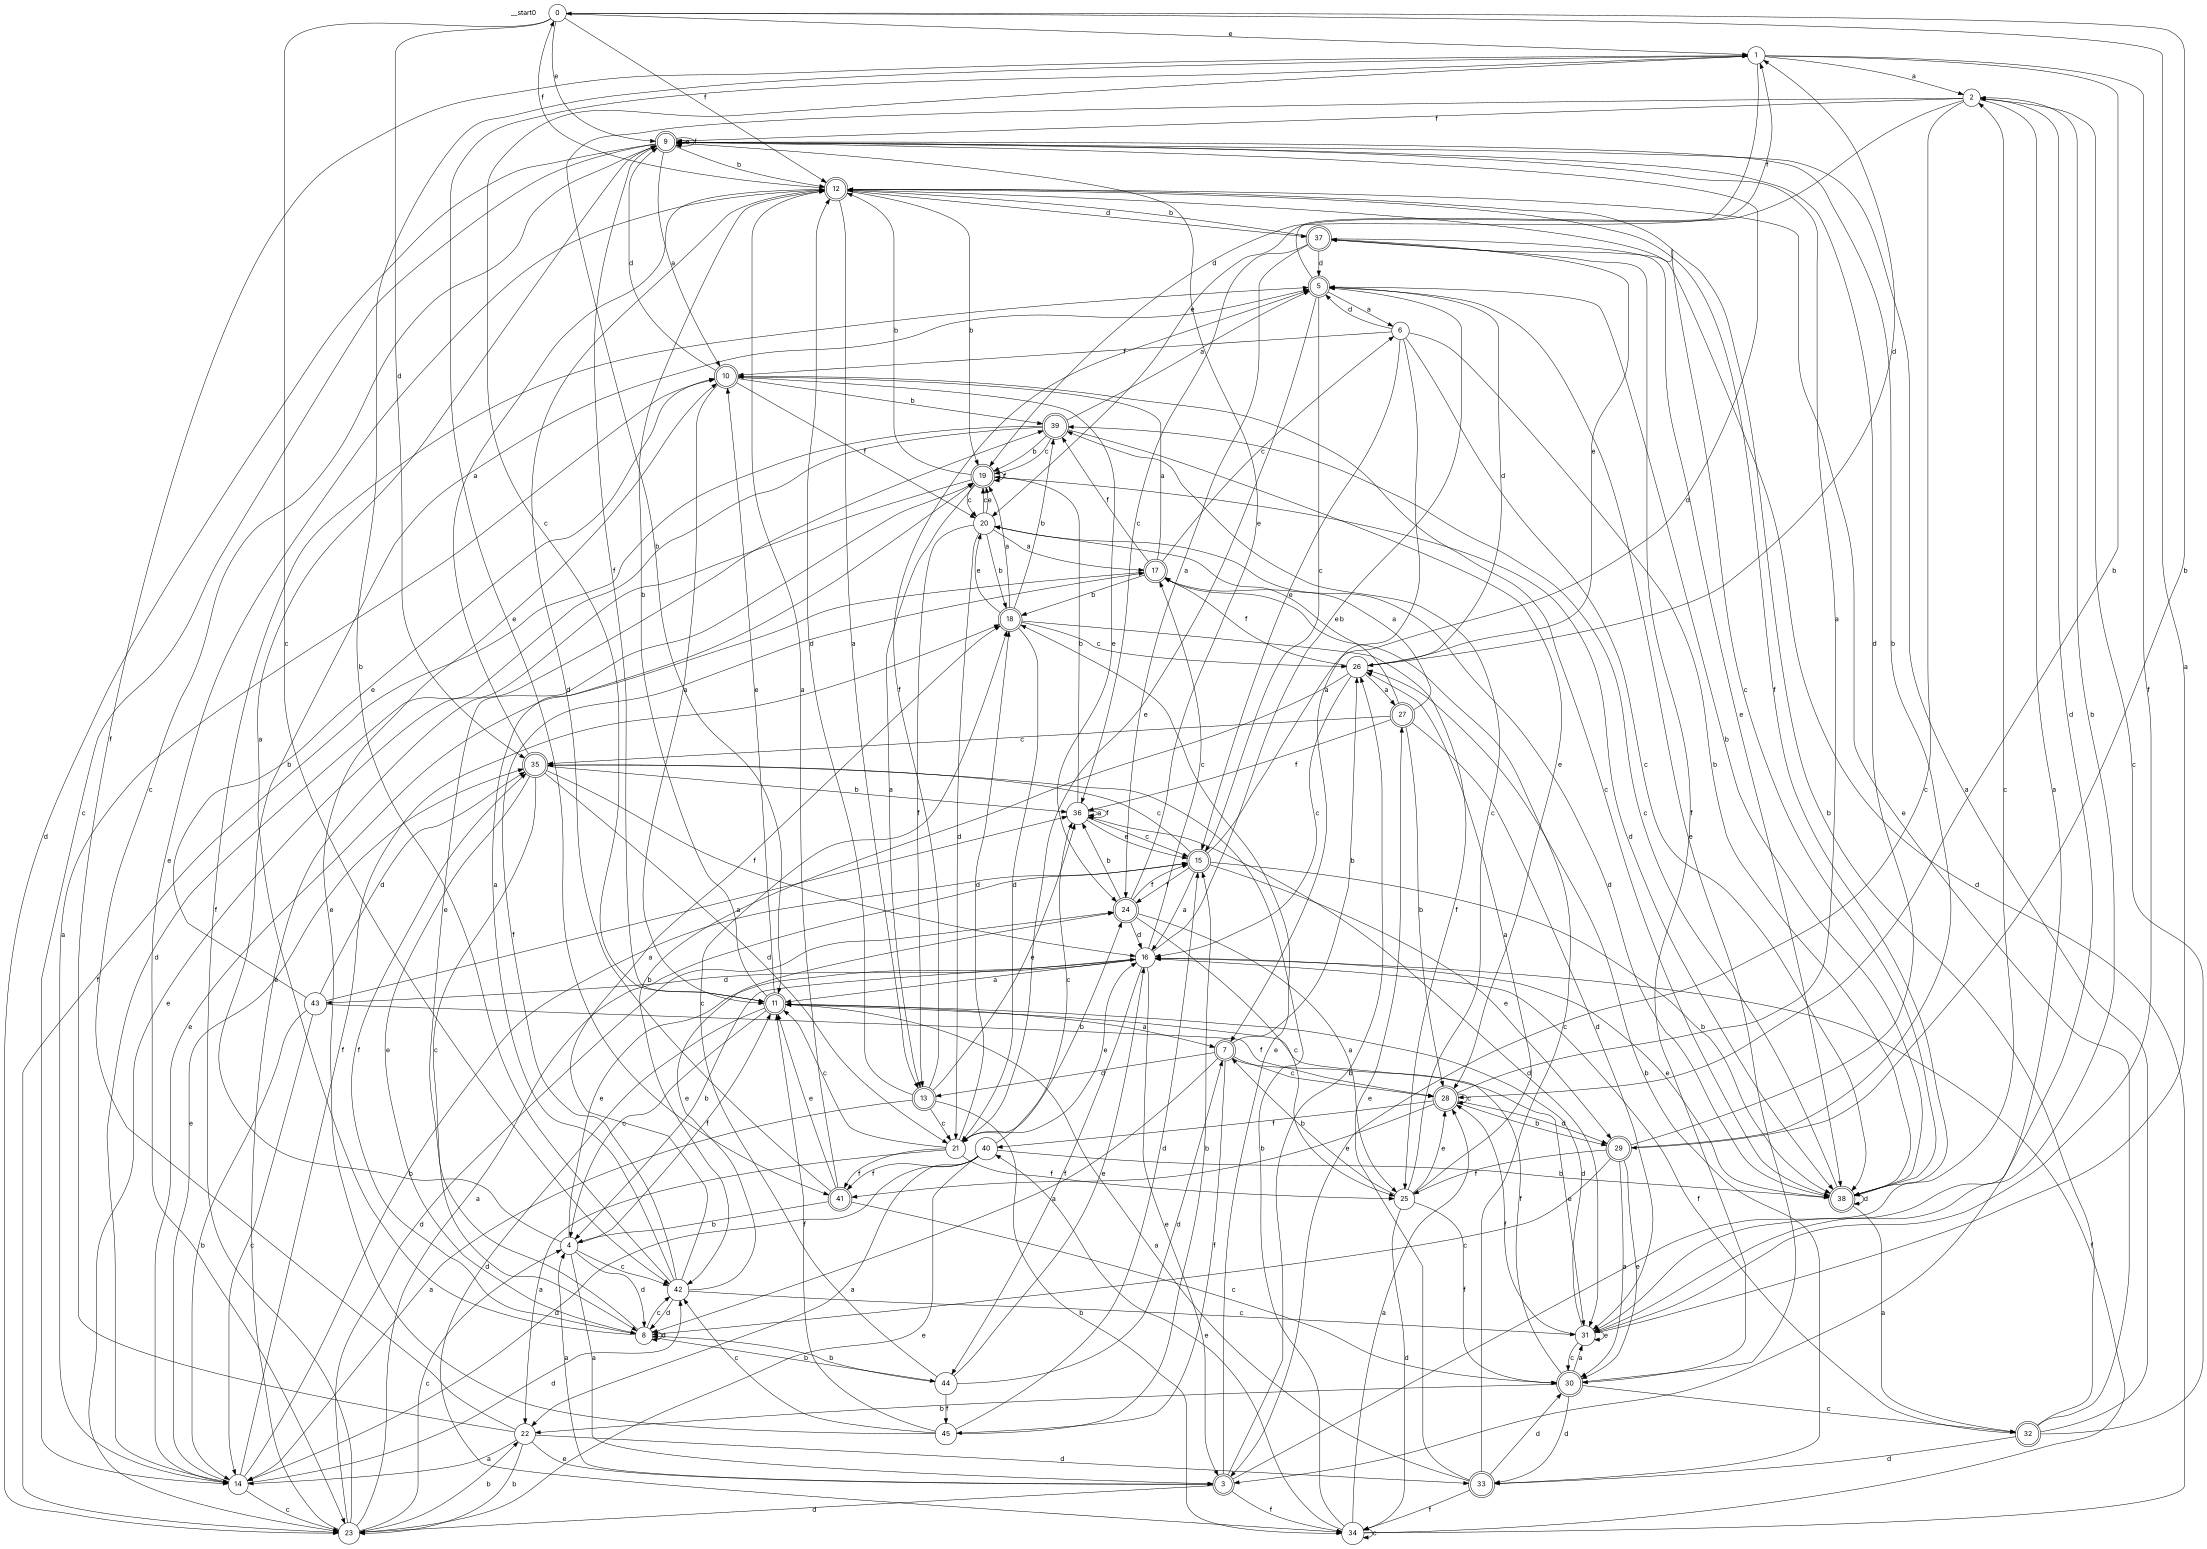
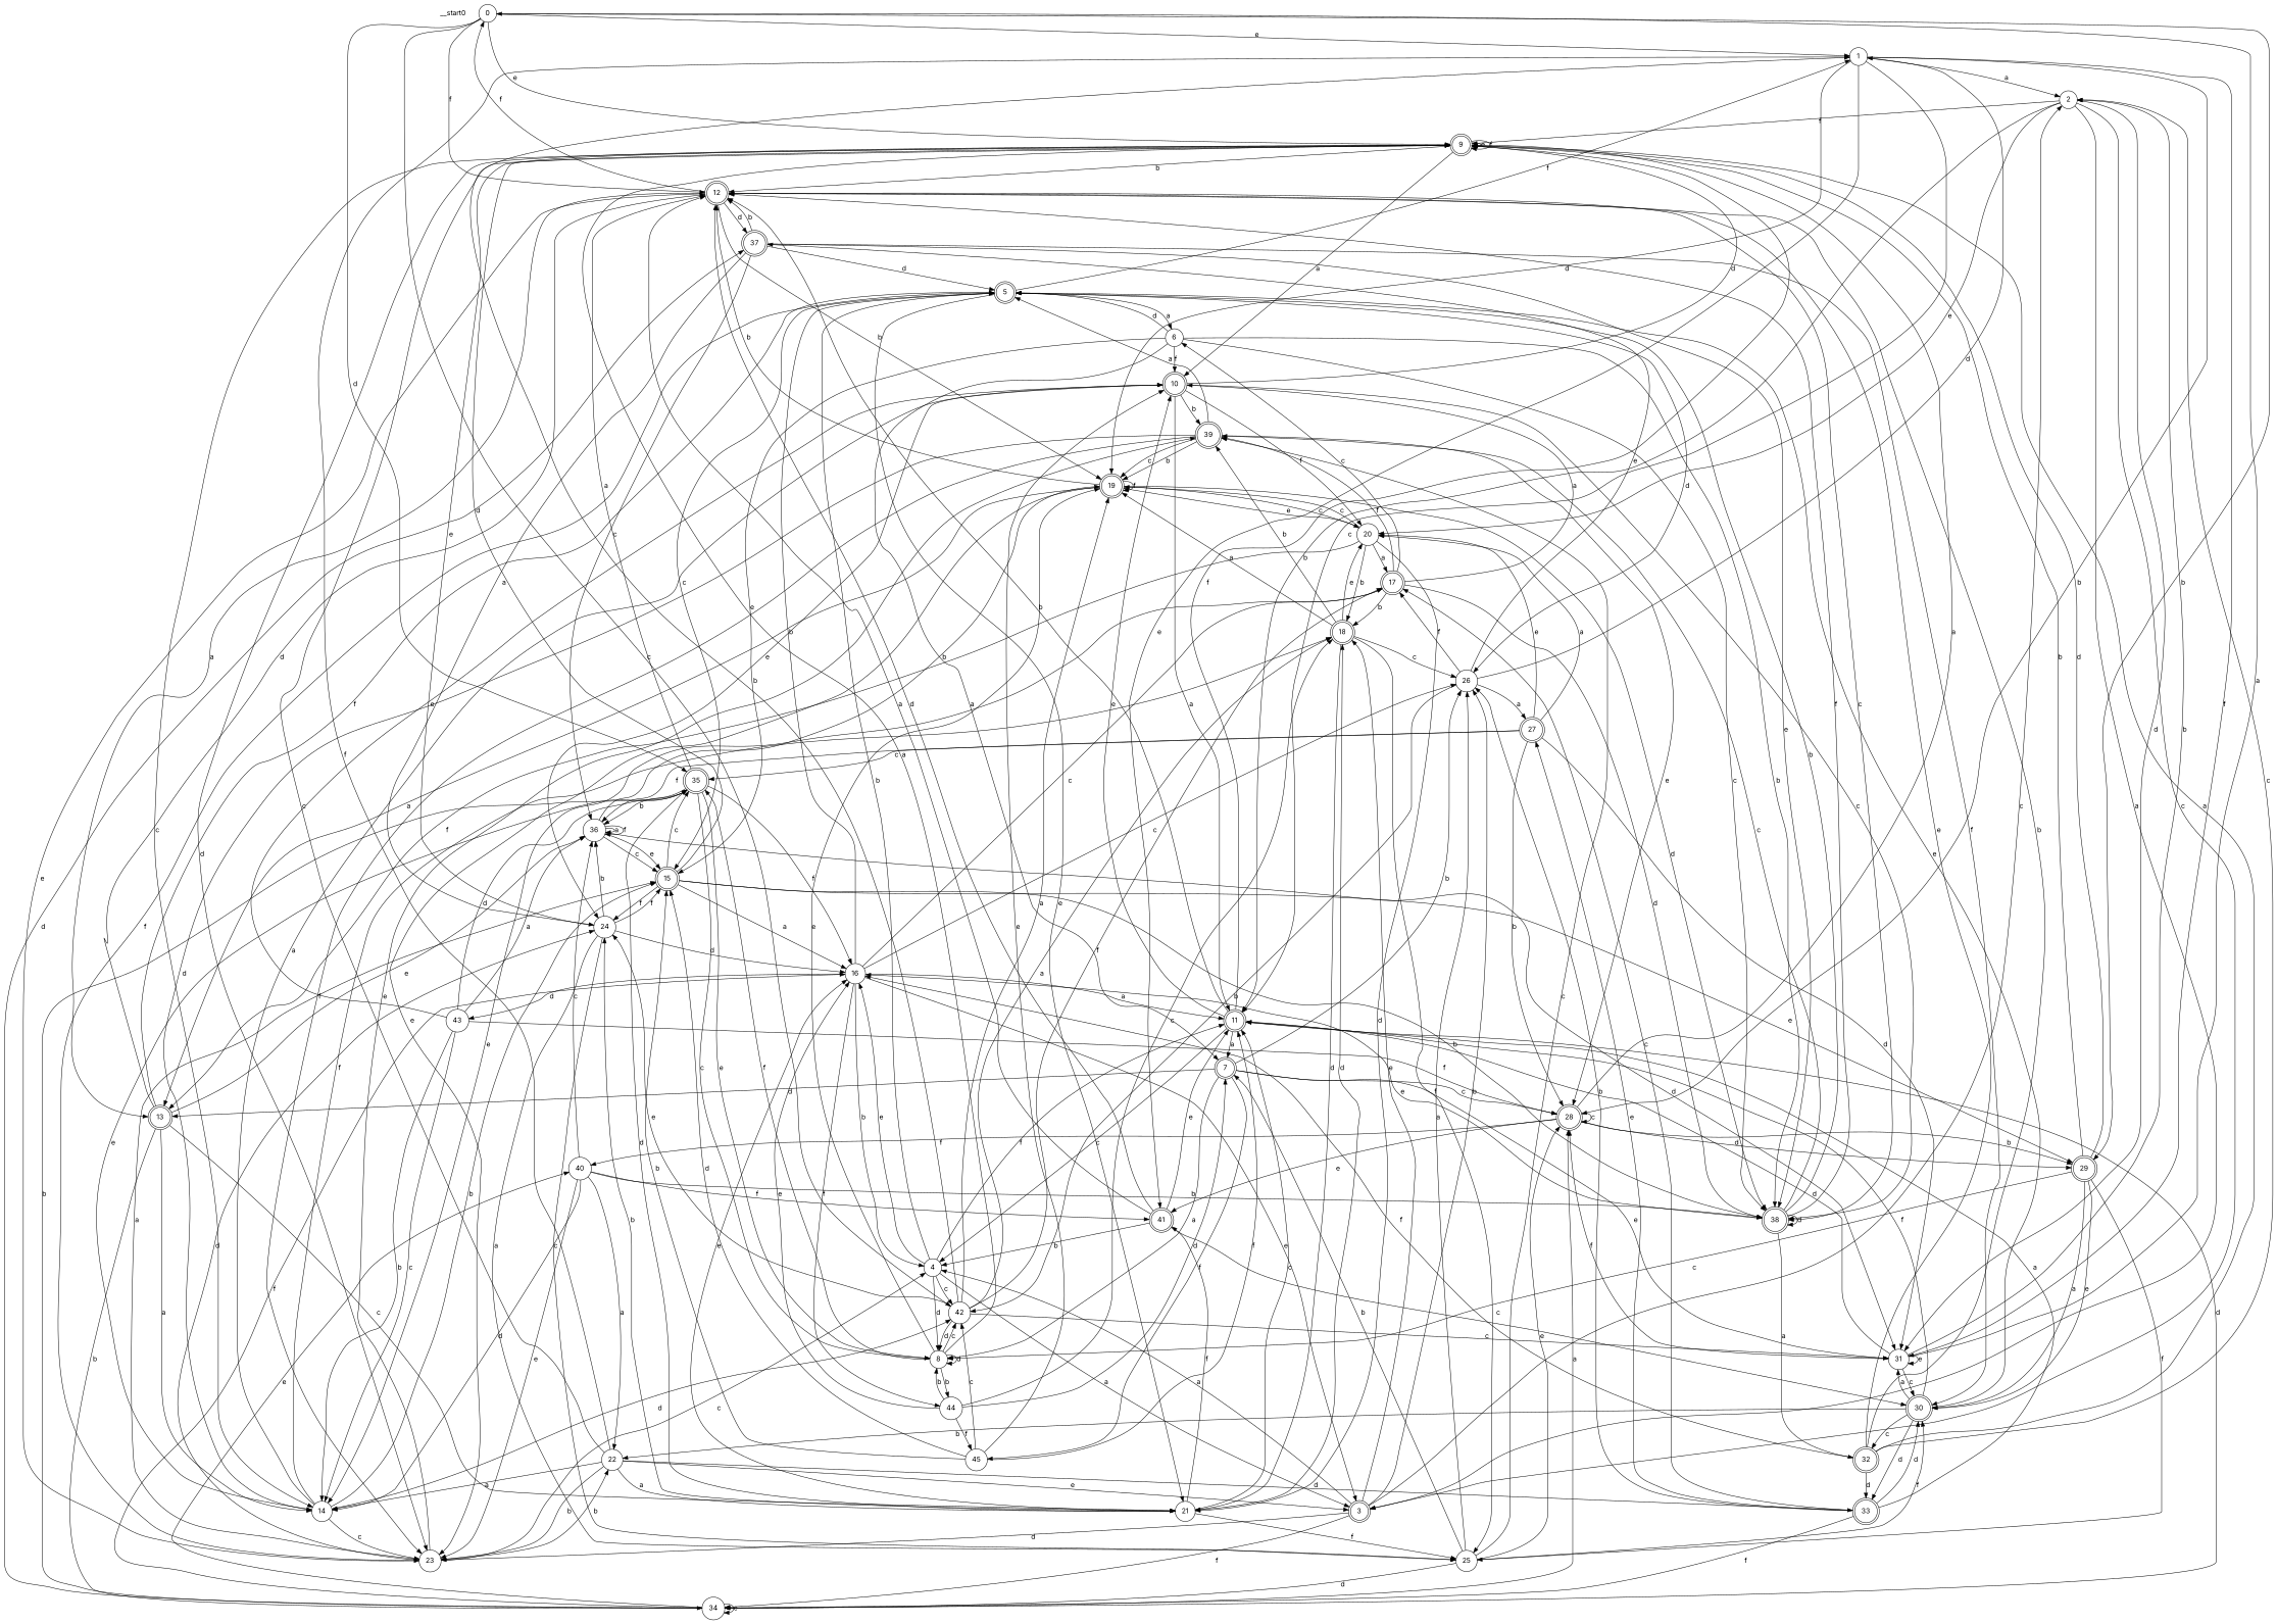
  digraph {
    fontname=Inter
    rankdir=TB
    node [fontname=Inter shape=circle color=black fillcolor=white style="rounded,filled"]
    edge [fontname=Inter]
    __start0 [shape=none color="" fillcolor="" style=""]
    n2 [label=0 style=filled]
    n3 [label=1 style=filled]
    n4 [label=9 shape=doublecircle]
    n5 [label=12 shape=doublecircle]
    n6 [label=29 shape=doublecircle]
    n7 [label=35 shape=doublecircle]
    n8 [label=42]
    n9 [label=2 style=filled]
    n10 [label=11 shape=doublecircle]
    n11 [label=19 shape=doublecircle]
    n12 [label=28 shape=doublecircle]
    n13 [label=31 style=filled]
    n14 [label=41 shape=doublecircle]
    n15 [label=23 style=filled]
    n16 [label=10 shape=doublecircle]
    n17 [label=14 style=filled]
    n18 [label=38 shape=doublecircle]
    n19 [label=13 shape=doublecircle]
    n20 [label=37 shape=doublecircle]
    n21 [label=8 style=filled]
    n22 [label=25 style=filled]
    n23 [label=30 shape=doublecircle]
    n24 [label=16 style=filled]
    n25 [label=21 style=filled]
    n26 [label=36 style=filled]
    n27 [label=18 shape=doublecircle]
-   n28 [label=24 shape=doublecircle style=filled]
+   n28 [label=24 style=filled]
    n29 [label=17 shape=doublecircle]
    n30 [label=3 shape=doublecircle]
    n31 [label=20 style=filled]
    n32 [label=4 style=filled]
    n33 [label=34 style=filled]
    n34 [label=7 shape=doublecircle]
    n35 [label=40 style=filled]
    n36 [label=26 style=filled]
    n37 [label=5 shape=doublecircle]
    n38 [label=39 shape=doublecircle]
    n39 [label=15 shape=doublecircle]
    n40 [label=22 style=filled]
    n41 [label=27 shape=doublecircle]
    n42 [label=6 style=filled]
    n43 [label=44 style=filled]
    n44 [label=43 style=filled]
    n45 [label=45 style=filled]
    n46 [label=32 shape=doublecircle]
    n47 [label=33 shape=doublecircle]
    n2 -> n3 [label=e]
    n2 -> n4 [label=e]
    n2 -> n5 [label=f]
    n2 -> n6 [label=b]
    n2 -> n7 [label=d]
    n2 -> n8 [label=c]
    n3 -> n9 [label=a]
    n3 -> n10 [label=c]
    n3 -> n11 [label=d]
    n3 -> n12 [label=b]
    n3 -> n13 [label=f]
    n3 -> n14 [label=e]
    n4 -> n4 [label=e]
    n4 -> n4 [label=f]
    n4 -> n5 [label=b]
    n4 -> n15 [label=d]
    n4 -> n16 [label=a]
    n4 -> n17 [label=c]
    n5 -> n2 [label=f]
    n5 -> n11 [label=b]
    n5 -> n15 [label=e]
    n5 -> n18 [label=c]
    n5 -> n19 [label=a]
    n5 -> n20 [label=d]
    n6 -> n4 [label=b]
    n6 -> n4 [label=d]
    n6 -> n21 [label=c]
    n6 -> n22 [label=f]
    n6 -> n23 [label=a]
    n6 -> n23 [label=e]
    n7 -> n5 [label=a]
    n7 -> n21 [label=c]
    n7 -> n21 [label=e]
    n7 -> n24 [label=f]
    n7 -> n25 [label=d]
    n7 -> n26 [label=b]
    n8 -> n3 [label=b]
    n8 -> n11 [label=a]
    n8 -> n13 [label=c]
    n8 -> n21 [label=d]
    n8 -> n27 [label=a]
    n8 -> n28 [label=e]
    n8 -> n29 [label=f]
    n9 -> n4 [label=f]
    n9 -> n10 [label=b]
    n9 -> n13 [label=d]
    n9 -> n30 [label=a]
    n9 -> n30 [label=c]
    n9 -> n31 [label=e]
    n10 -> n4 [label=f]
    n10 -> n5 [label=b]
    n10 -> n16 [label=e]
    n10 -> n32 [label=c]
    n10 -> n33 [label=d]
    n10 -> n34 [label=a]
    n11 -> n5 [label=b]
    n11 -> n11 [label=f]
    n11 -> n15 [label=e]
    n11 -> n18 [label=d]
    n11 -> n19 [label=a]
    n11 -> n31 [label=c]
    n12 -> n4 [label=a]
    n12 -> n6 [label=b]
    n12 -> n6 [label=d]
    n12 -> n12 [label=c]
    n12 -> n14 [label=e]
    n12 -> n35 [label=f]
    n13 -> n2 [label=a]
    n13 -> n9 [label=b]
    n13 -> n10 [label=d]
    n13 -> n12 [label=f]
    n13 -> n13 [label=e]
    n13 -> n23 [label=c]
    n14 -> n5 [label=a]
    n14 -> n5 [label=d]
    n14 -> n10 [label=e]
    n14 -> n23 [label=c]
    n14 -> n32 [label=b]
    n15 -> n28 [label=d]
    n15 -> n32 [label=c]
    n15 -> n37 [label=f]
    n15 -> n38 [label=e]
    n15 -> n39 [label=a]
    n15 -> n40 [label=b]
    n16 -> n4 [label=d]
    n16 -> n10 [label=a]
    n16 -> n18 [label=c]
    n16 -> n28 [label=e]
    n16 -> n31 [label=f]
    n16 -> n38 [label=b]
    n17 -> n7 [label=e]
    n17 -> n8 [label=d]
    n17 -> n15 [label=c]
    n17 -> n16 [label=a]
    n17 -> n27 [label=f]
    n17 -> n39 [label=b]
    n18 -> n5 [label=f]
    n18 -> n18 [label=d]
    n18 -> n24 [label=e]
    n18 -> n37 [label=b]
    n18 -> n38 [label=c]
    n18 -> n46 [label=a]
    n19 -> n5 [label=d]
    n19 -> n17 [label=a]
    n19 -> n25 [label=c]
    n19 -> n26 [label=e]
    n19 -> n33 [label=b]
    n19 -> n37 [label=f]
    n20 -> n5 [label=b]
    n20 -> n18 [label=e]
    n20 -> n23 [label=f]
    n20 -> n26 [label=c]
    n20 -> n28 [label=a]
    n20 -> n37 [label=d]
    n21 -> n4 [label=a]
    n21 -> n7 [label=f]
    n21 -> n8 [label=c]
    n21 -> n11 [label=e]
    n21 -> n21 [label=d]
    n21 -> n43 [label=b]
    n22 -> n12 [label=e]
    n22 -> n23 [label=f]
    n22 -> n33 [label=d]
    n22 -> n34 [label=b]
    n22 -> n36 [label=a]
    n22 -> n38 [label=c]
    n23 -> n10 [label=f]
    n23 -> n13 [label=a]
    n23 -> n37 [label=e]
    n23 -> n40 [label=b]
    n23 -> n46 [label=c]
    n23 -> n47 [label=d]
    n24 -> n10 [label=a]
    n24 -> n29 [label=c]
    n24 -> n30 [label=e]
    n24 -> n32 [label=b]
    n24 -> n37 [label=b]
    n24 -> n43 [label=f]
    n24 -> n44 [label=d]
    n25 -> n10 [label=c]
    n25 -> n14 [label=f]
    n25 -> n22 [label=f]
    n25 -> n24 [label=e]
    n25 -> n27 [label=d]
    n25 -> n28 [label=b]
-   n25 -> n40 [label=a]
+   n40 -> n25 [label=a]
    n26 -> n11 [label=b]
    n26 -> n13 [label=d]
    n26 -> n26 [label=a]
    n26 -> n26 [label=f]
    n26 -> n39 [label=c]
    n26 -> n39 [label=e]
    n27 -> n11 [label=a]
    n27 -> n22 [label=f]
    n27 -> n25 [label=d]
    n27 -> n31 [label=e]
    n27 -> n36 [label=c]
    n27 -> n38 [label=b]
    n28 -> n4 [label=e]
    n28 -> n22 [label=a]
    n28 -> n22 [label=c]
    n28 -> n24 [label=d]
    n28 -> n26 [label=b]
    n28 -> n39 [label=f]
    n29 -> n16 [label=a]
    n29 -> n17 [label=e]
    n29 -> n18 [label=d]
    n29 -> n27 [label=b]
    n29 -> n38 [label=f]
    n29 -> n42 [label=c]
    n30 -> n9 [label=c]
    n30 -> n15 [label=d]
    n30 -> n27 [label=e]
    n30 -> n32 [label=a]
    n30 -> n33 [label=f]
    n30 -> n36 [label=b]
    n31 -> n11 [label=c]
    n31 -> n11 [label=e]
    n31 -> n19 [label=f]
    n31 -> n25 [label=d]
    n31 -> n27 [label=b]
    n31 -> n29 [label=a]
    n32 -> n8 [label=c]
    n32 -> n10 [label=f]
    n32 -> n21 [label=d]
    n32 -> n24 [label=e]
    n32 -> n30 [label=a]
    n32 -> n37 [label=b]
    n33 -> n7 [label=b]
    n33 -> n12 [label=a]
    n33 -> n20 [label=d]
    n33 -> n24 [label=f]
    n33 -> n33 [label=c]
    n33 -> n35 [label=e]
    n34 -> n12 [label=c]
    n34 -> n13 [label=e]
    n34 -> n19 [label=d]
    n34 -> n21 [label=a]
    n34 -> n36 [label=b]
    n34 -> n45 [label=f]
    n35 -> n14 [label=f]
    n35 -> n15 [label=e]
    n35 -> n17 [label=d]
    n35 -> n18 [label=b]
    n35 -> n26 [label=c]
    n35 -> n40 [label=a]
    n36 -> n3 [label=d]
    n36 -> n8 [label=b]
    n36 -> n20 [label=e]
-   n36 -> n24 [label=c]
+   n24 -> n36 [label=c]
    n36 -> n29 [label=f]
    n36 -> n41 [label=a]
    n37 -> n3 [label=f]
    n37 -> n25 [label=e]
    n37 -> n36 [label=d]
    n37 -> n39 [label=c]
    n37 -> n42 [label=a]
    n38 -> n11 [label=b]
    n38 -> n11 [label=c]
    n38 -> n12 [label=e]
    n38 -> n15 [label=f]
    n38 -> n17 [label=d]
    n38 -> n37 [label=a]
    n39 -> n4 [label=d]
    n39 -> n6 [label=e]
    n39 -> n7 [label=c]
    n39 -> n18 [label=b]
    n39 -> n24 [label=a]
    n39 -> n28 [label=f]
    n40 -> n3 [label=f]
    n40 -> n4 [label=c]
    n40 -> n15 [label=b]
    n40 -> n17 [label=a]
    n40 -> n30 [label=e]
    n40 -> n47 [label=d]
    n41 -> n7 [label=c]
    n41 -> n12 [label=b]
    n41 -> n13 [label=d]
    n41 -> n26 [label=f]
    n41 -> n31 [label=a]
    n41 -> n31 [label=e]
    n42 -> n16 [label=f]
    n42 -> n18 [label=b]
    n42 -> n18 [label=c]
    n42 -> n34 [label=a]
    n42 -> n37 [label=d]
    n42 -> n39 [label=e]
    n43 -> n21 [label=b]
    n43 -> n24 [label=e]
    n43 -> n27 [label=c]
    n43 -> n34 [label=d]
    n43 -> n45 [label=f]
    n44 -> n7 [label=d]
    n44 -> n12 [label=f]
    n44 -> n16 [label=e]
    n44 -> n17 [label=b]
    n44 -> n17 [label=c]
    n44 -> n26 [label=a]
    n45 -> n8 [label=c]
    n45 -> n10 [label=f]
    n45 -> n16 [label=e]
    n45 -> n39 [label=b]
    n45 -> n39 [label=d]
    n46 -> n4 [label=a]
    n46 -> n5 [label=b]
    n46 -> n5 [label=e]
    n46 -> n9 [label=c]
    n46 -> n24 [label=f]
    n46 -> n47 [label=d]
    n47 -> n10 [label=a]
    n47 -> n23 [label=d]
    n47 -> n29 [label=c]
    n47 -> n33 [label=f]
    n47 -> n36 [label=b]
    n47 -> n41 [label=e]
  }
